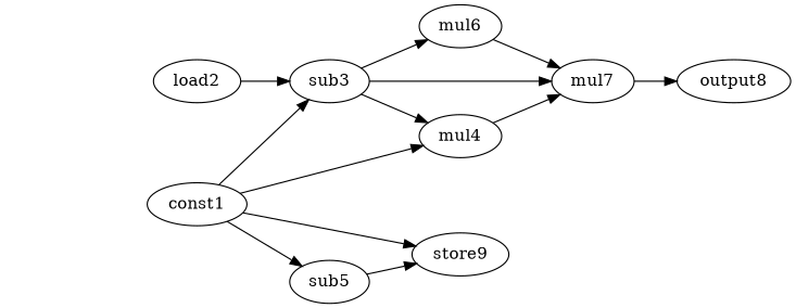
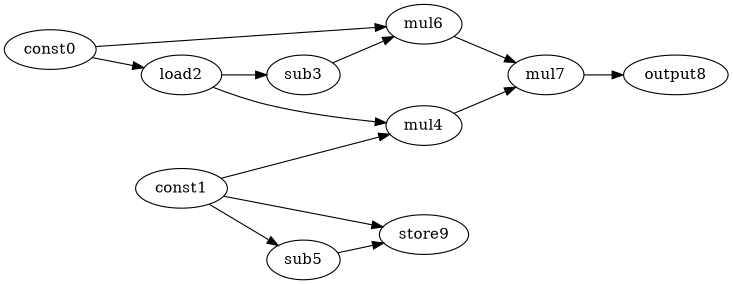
  digraph {
    rankdir=LR
    node [opcode=mul]
    edge [operand=0]
+   const0 [opcode=const]
    load2 [opcode=load]
    mul6
    sub3 [opcode=sub]
    mul4
    mul7
    const1 [opcode=const]
    sub5 [opcode=sub]
    store9 [opcode=store]
    output8 [opcode=output]
+   const0 -> load2
+   const0 -> mul6
    load2 -> sub3 [operand=1]
-   sub3 -> mul4 [operand=1]
+   load2 -> mul4 [operand=1]
    mul6 -> mul7 [operand=1]
    sub3 -> mul6 [operand=1]
-   sub3 -> mul7
    mul4 -> mul7 [operand=1]
    mul7 -> output8
-   const1 -> sub3
    const1 -> mul4
    const1 -> sub5
    const1 -> store9
    sub5 -> store9 [operand=1]
  }
